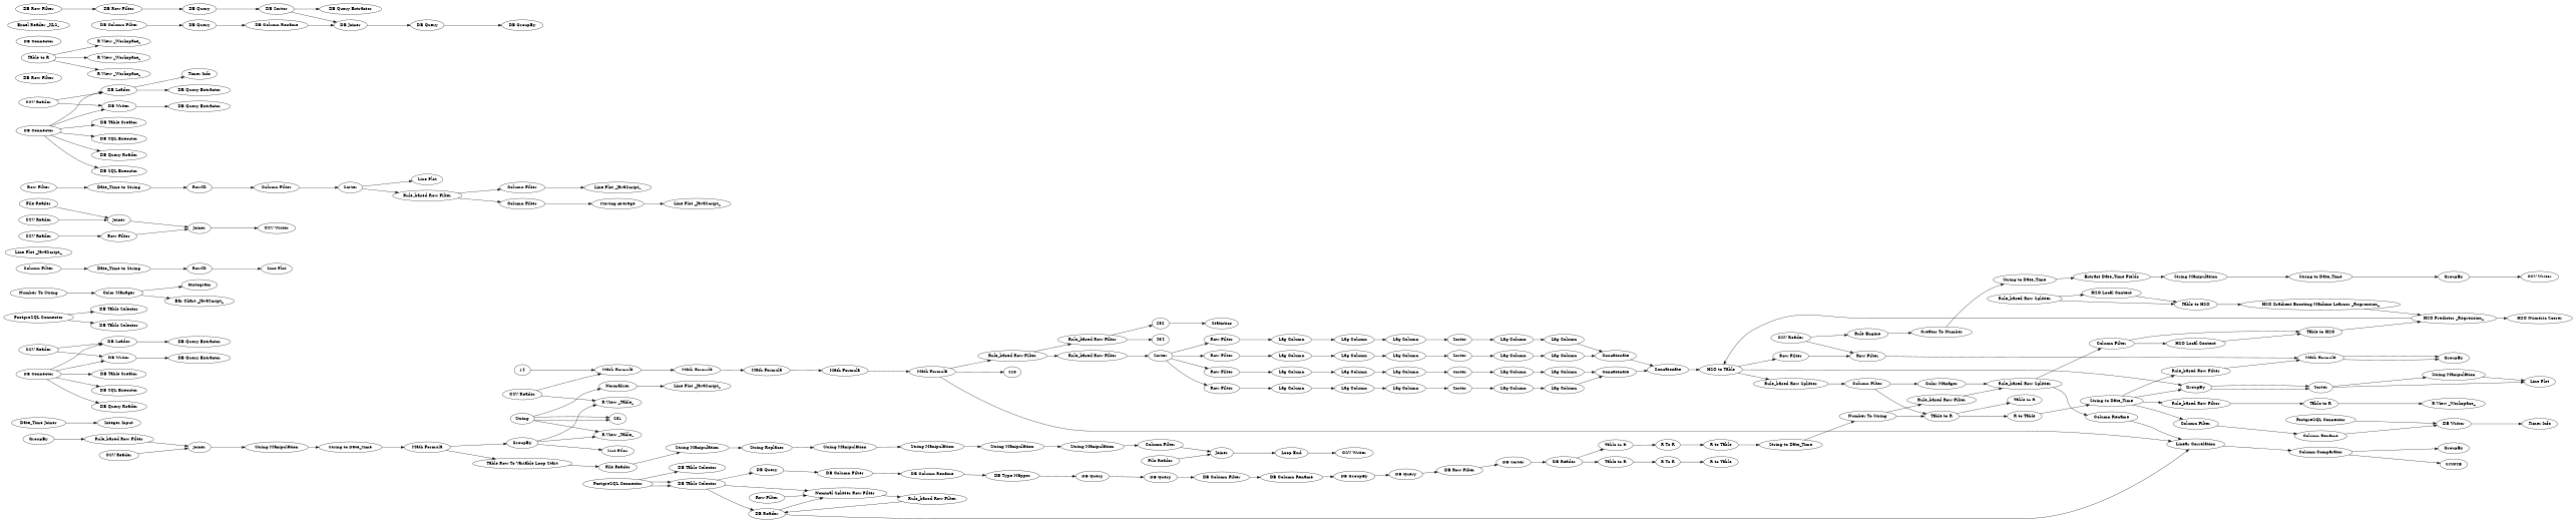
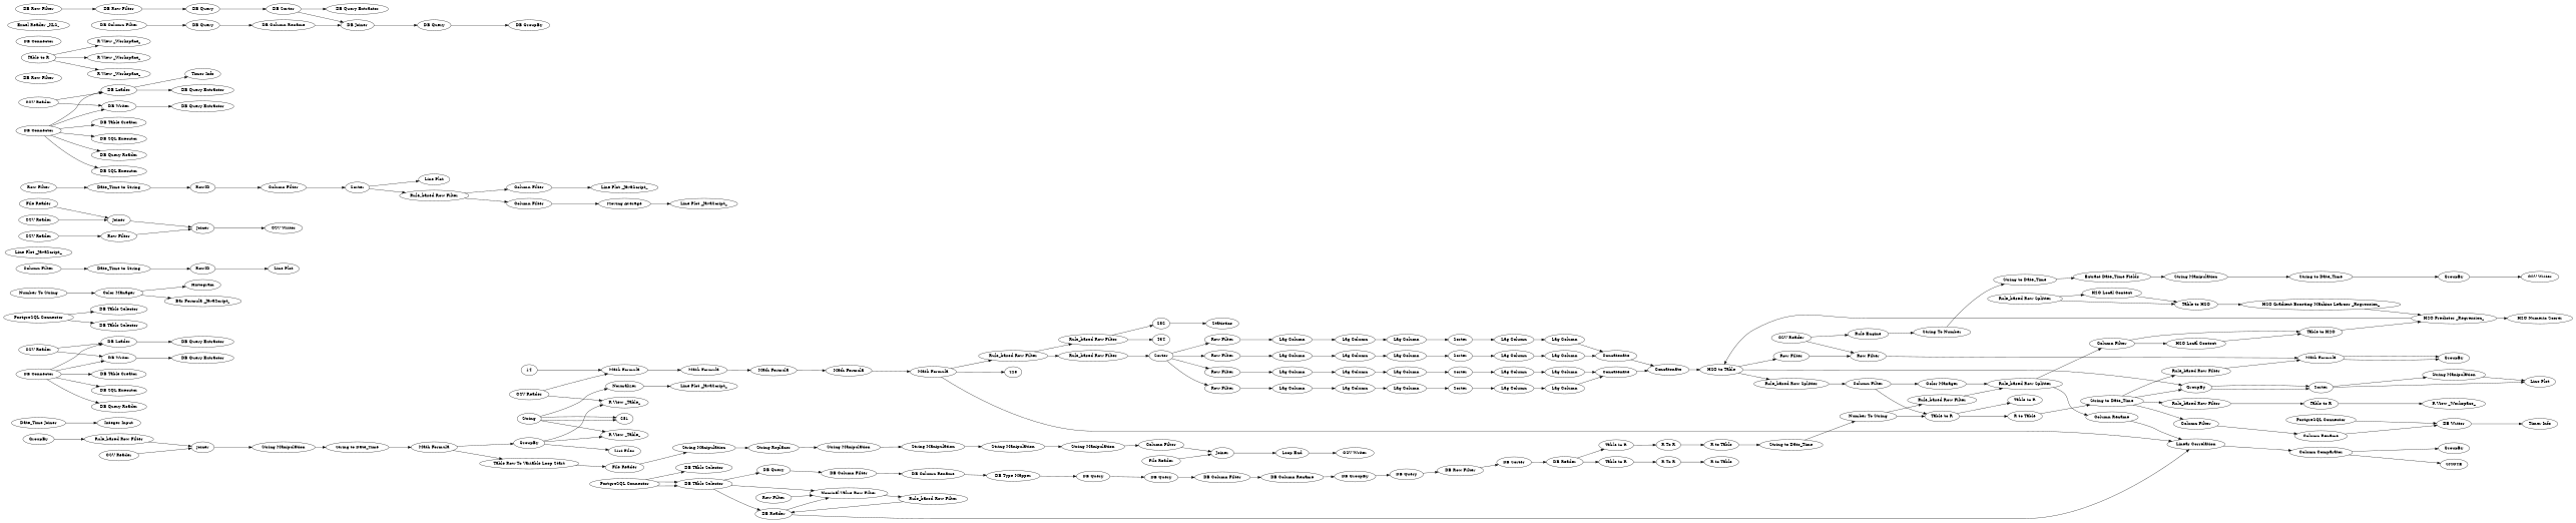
  digraph {
    rankdir=LR
    n1 [label="CSV Reader"]
    n2 [label="Rule Engine"]
    n3 [label="Row Filter"]
-   n4 [label="Creator To Number"]
+   n4 [label="String To Number"]
    n5 [label="Math Formula"]
    n6 [label="String to Date_Time"]
    n7 [label="Extract Date_Time Fields"]
    n8 [label="String Manipulation"]
    n9 [label="String to Date_Time"]
    n10 [label="Math Formula"]
    n11 [label="Math Formula"]
    n12 [label="Math Formula"]
    n13 [label="Date_Time Joiner"]
    n14 [label="Integer Input"]
    n15 [label="Math Formula"]
    n16 [label="Rule_based Row Filter"]
    n17 [label="Linear Correlation"]
    428
    n19 [label="Rule_based Row Filter"]
    n20 [label="Rule_based Row Filter"]
    n21 [label="Column Comparator"]
    282
    434
    n24 [label=Statistics]
    n25 [label="PostgreSQL Connector"]
    n26 [label="DB Table Selector"]
    n27 [label="DB Table Selector"]
    n28 [label="DB Query"]
-   n29 [label="Nominal Splitter Row Filter"]
+   n29 [label="Nominal Value Row Filter"]
    n30 [label="DB Reader"]
    n31 [label="DB Column Filter"]
    n32 [label="Rule_based Row Filter"]
    n33 [label="CSV Reader"]
    n34 [label="DB Writer"]
    n35 [label="DB Loader"]
    n36 [label="DB Query Extractor"]
    n37 [label="DB Query Extractor"]
    n38 [label="PostgreSQL Connector"]
    n39 [label="DB Table Selector"]
    n40 [label="DB Table Selector"]
    n41 [label="DB Table Creator"]
    n42 [label="DB SQL Executor"]
    n43 [label="DB Connector"]
    n44 [label="DB Query Reader"]
    n45 [label=Sorter]
    n46 [label=GroupBy]
    n47 [label="CSV Writer"]
    n48 [label=Histogram]
    n49 [label="Number To String"]
    n50 [label="Color Manager"]
-   n51 [label="Bar Chart _JavaScript_"]
+   n51 [label="Bar Formula _JavaScript_"]
    n52 [label=String]
    n53 [label=Normalizer]
    n54 [label="R View _Table_"]
    281
    n56 [label="Line Plot _JavaScript_"]
    n57 [label="Line Plot"]
    n58 [label=RowID]
    n59 [label="Date_Time to String"]
    n60 [label="Line Plot _JavaScript_"]
    n61 [label="Column Filter"]
    n62 [label=GroupBy]
    n63 [label="Rule_based Row Filter"]
    n64 [label=Joiner]
    n65 [label="String Manipulation"]
    n66 [label="CSV Reader"]
    n67 [label="String to Date_Time"]
    n68 [label=GroupBy]
    n69 [label="R View _Table_"]
    n70 [label="List Files"]
    n71 [label="Math Formula"]
    n72 [label="Table Row To Variable Loop Start"]
    n73 [label="File Reader"]
    n74 [label="String Manipulation"]
    n75 [label="String Replacer"]
    n76 [label="Loop End"]
    n77 [label="CSV Writer"]
    n78 [label="String Manipulation"]
    n79 [label="String Manipulation"]
    n80 [label="String Manipulation"]
    n81 [label="String Manipulation"]
    n82 [label="Column Filter"]
    n83 [label=Joiner]
    n84 [label="File Reader"]
    n85 [label=Joiner]
    n86 [label=Joiner]
    n87 [label="File Reader"]
    n88 [label="CSV Writer"]
    n89 [label="CSV Reader"]
    n90 [label="CSV Reader"]
    n91 [label="Row Filter"]
    n92 [label="Math Formula"]
    n93 [label="Row Filter"]
    n94 [label="Row Filter"]
    n95 [label="Row Filter"]
    n96 [label="Row Filter"]
    n97 [label="Lag Column"]
    n98 [label="Lag Column"]
    n99 [label="Lag Column"]
    n100 [label="Lag Column"]
    n101 [label="Lag Column"]
    n102 [label="Lag Column"]
    n103 [label="Lag Column"]
    n104 [label="Lag Column"]
    n105 [label="Lag Column"]
    n106 [label=Sorter]
    n107 [label="Lag Column"]
    n108 [label="Lag Column"]
    n109 [label=Sorter]
    n110 [label="Lag Column"]
    n111 [label="Lag Column"]
    n112 [label=Sorter]
    n113 [label="Lag Column"]
    n114 [label="Lag Column"]
    n115 [label=Sorter]
    n116 [label="Lag Column"]
    n117 [label="Lag Column"]
    n118 [label=Concatenate]
    n119 [label=Concatenate]
    n120 [label="Lag Column"]
    n121 [label="Lag Column"]
    n122 [label="Lag Column"]
    n123 [label="H2O to Table"]
    n124 [label=Concatenate]
    n125 [label=GroupBy]
    n126 [label="Row Filter"]
    n127 [label="Rule_based Row Splitter"]
    n128 [label=Sorter]
    n129 [label="Column Filter"]
    n130 [label=GroupBy]
    n131 [label="Row Filter"]
    n132 [label="Date_Time to String"]
    n133 [label=RowID]
    n134 [label="Column Filter"]
    n135 [label=Sorter]
    n136 [label="Line Plot"]
    n137 [label="Rule_based Row Filter"]
    n138 [label="Column Filter"]
    n139 [label="Column Filter"]
    n140 [label="Line Plot _JavaScript_"]
    n141 [label="Moving Average"]
    n142 [label="Line Plot _JavaScript_"]
    n143 [label="DB Loader"]
    n144 [label="DB Query Extractor"]
    n145 [label="Timer Info"]
    n146 [label="DB Writer"]
    n147 [label="DB Query Extractor"]
    n148 [label="DB Connector"]
    n149 [label="DB Query Reader"]
    n150 [label="DB SQL Executor"]
    n151 [label="DB Table Creator"]
    n152 [label="DB SQL Executor"]
    n153 [label="CSV Reader"]
    n154 [label="DB Column Rename"]
    n155 [label="DB Type Mapper"]
    n156 [label="DB Query"]
    n157 [label="DB Query"]
    n158 [label="DB Column Filter"]
    n159 [label="DB Column Rename"]
    n160 [label="DB GroupBy"]
    n161 [label="DB Query"]
    n162 [label="DB Row Filter"]
    n163 [label="DB Sorter"]
    n164 [label="DB Reader"]
    n165 [label="DB Row Filter"]
    n166 [label="Table to R"]
    n167 [label="Table to R"]
    n168 [label="R To R"]
    n169 [label="R To R"]
    n170 [label="R to Table"]
    n171 [label="String to Date_Time"]
    n172 [label="Number To String"]
    n173 [label="R to Table"]
    n174 [label="Rule_based Row Filter"]
    n175 [label="Table to R"]
    n176 [label="Rule_based Row Splitter"]
    n177 [label="Table to R"]
    n178 [label="R to Table"]
    n179 [label="Column Filter"]
    n180 [label="Column Rename"]
    n181 [label="String to Date_Time"]
    n182 [label="Color Manager"]
    n183 [label="DB Writer"]
    n184 [label="Timer Info"]
    n185 [label="PostgreSQL Connector"]
    n186 [label="CSV Reader"]
    n187 [label="Column Filter"]
    n188 [label="Column Rename"]
    n189 [label="String Manipulation"]
    n190 [label="Line Plot"]
    n191 [label="Rule_based Row Splitter"]
    n192 [label="Table to H2O"]
    n193 [label="H2O Local Context"]
    n194 [label="H2O Gradient Boosting Machine Learner _Regression_"]
    n195 [label="H2O Predictor _Regression_"]
    n196 [label="H2O Local Context"]
    n197 [label="Table to H2O"]
    n198 [label="H2O Numeric Scorer"]
    n199 [label="Rule_based Row Filter"]
    n200 [label="Rule_based Row Filter"]
    n201 [label="Table to R"]
    n202 [label="R View _Workspace_"]
    n203 [label="R View _Workspace_"]
    n204 [label="R View _Workspace_"]
    n205 [label="R View _Workspace_"]
    n206 [label="Table to R"]
    n207 [label="DB Connector"]
    n208 [label="Excel Reader _XLS_"]
    n209 [label="Row Filter"]
    n210 [label=SMOTE]
    n211 [label=GroupBy]
    n212 [label="DB Row Filter"]
    n213 [label="DB Row Filter"]
    n214 [label="DB Query"]
    n215 [label="DB Sorter"]
    n216 [label="DB Joiner"]
    n217 [label="DB Query Extractor"]
    n218 [label="DB Query"]
    n219 [label="DB Column Filter"]
    n220 [label="DB Query"]
    n221 [label="DB Column Rename"]
    n222 [label="DB GroupBy"]
    14
    n1 -> n2
    n1 -> n3
    n2 -> n4
    n3 -> n5
    n4 -> n6
    n5 -> n130
    n5 -> n130
    n6 -> n7
    n7 -> n8
    n8 -> n9
    n9 -> n46
    n10 -> n11
    n11 -> n12
    n12 -> n92
    n13 -> n14
    n15 -> n16
    n15 -> n17
    n15 -> 428
    n16 -> n19
    n16 -> n20
    n17 -> n21
    n19 -> 282
    n19 -> 434
    n20 -> n45
    n21 -> n210
    n21 -> n211
    282 -> n24
    n25 -> n26
    n25 -> n26
    n25 -> n27
    n26 -> n28
    n26 -> n29
    n26 -> n30
    n28 -> n31
    n29 -> n32
    n30 -> n17
    n30 -> n29
    n31 -> n154
    n32 -> n30
    n33 -> n34
    n33 -> n35
    n34 -> n36
    n35 -> n37
    n38 -> n39
    n38 -> n40
    n43 -> n34
    n43 -> n35
    n43 -> n41
    n43 -> n42
    n43 -> n44
    n45 -> n93
    n45 -> n94
    n45 -> n95
    n45 -> n96
    n46 -> n47
    n49 -> n50
    n50 -> n48
    n50 -> n51
    n52 -> n53
    n52 -> n54
    n52 -> 281
    n52 -> 281
    n53 -> n56
    n58 -> n57
    n59 -> n58
    n61 -> n59
    n62 -> n63
    n63 -> n64
    n64 -> n65
    n65 -> n67
    n66 -> n64
    n67 -> n71
    n68 -> n54
    n68 -> n69
    n68 -> n70
    n71 -> n68
    n71 -> n72
    n72 -> n73
    n73 -> n74
    n74 -> n75
    n75 -> n78
    n76 -> n77
    n78 -> n79
    n79 -> n80
    n80 -> n81
    n81 -> n82
    n82 -> n83
    n83 -> n76
    n84 -> n85
    n85 -> n86
    n86 -> n88
    n87 -> n83
    n89 -> n85
    n90 -> n91
    n91 -> n86
    n92 -> n15
    n93 -> n97
    n94 -> n98
    n95 -> n99
    n96 -> n100
    n97 -> n101
    n98 -> n102
    n99 -> n103
    n100 -> n104
    n101 -> n105
    n102 -> n108
    n103 -> n111
    n104 -> n114
    n105 -> n106
    n106 -> n107
    n107 -> n117
    n108 -> n109
    n109 -> n110
    n110 -> n120
    n111 -> n112
    n112 -> n113
    n113 -> n121
    n114 -> n115
    n115 -> n116
    n116 -> n122
    n117 -> n118
    n118 -> n119
    n119 -> n123
    n120 -> n118
    n121 -> n124
    n122 -> n124
    n123 -> n125
    n123 -> n126
    n123 -> n127
    n124 -> n119
    n125 -> n128
    n125 -> n128
    n126 -> n3
    n127 -> n129
    n128 -> n189
    n128 -> n190
    n129 -> n175
    n129 -> n182
    n131 -> n132
    n132 -> n133
    n133 -> n134
    n134 -> n135
    n135 -> n136
    n135 -> n137
    n137 -> n138
    n137 -> n139
    n138 -> n140
    n139 -> n141
    n141 -> n142
    n143 -> n144
    n143 -> n145
    n146 -> n147
    n148 -> n143
    n148 -> n146
    n148 -> n149
    n148 -> n150
    n148 -> n151
    n148 -> n152
    n153 -> n143
    n153 -> n146
    n154 -> n155
    n155 -> n156
    n156 -> n157
    n157 -> n158
    n158 -> n159
    n159 -> n160
    n160 -> n161
    n161 -> n162
    n162 -> n163
    n163 -> n164
    n164 -> n166
    n164 -> n167
    n166 -> n168
    n167 -> n169
    n168 -> n170
    n169 -> n173
    n170 -> n171
    n171 -> n172
    n172 -> n174
    n172 -> n175
    n174 -> n176
    n175 -> n177
    n175 -> n178
    n176 -> n179
    n176 -> n180
    n178 -> n181
    n179 -> n196
    n179 -> n197
    n180 -> n17
    n181 -> n125
    n181 -> n187
    n181 -> n199
    n181 -> n200
    n182 -> n176
    n183 -> n184
    n185 -> n183
    n186 -> n10
    n186 -> n69
    n187 -> n188
    n188 -> n183
    n189 -> n190
    n191 -> n192
    n191 -> n193
    n192 -> n194
    n193 -> n192
    n194 -> n195
    n195 -> n123
    n195 -> n198
    n196 -> n197
    n197 -> n195
    n199 -> n201
    n200 -> n5
    n201 -> n202
    n206 -> n203
    n206 -> n204
    n206 -> n205
    n209 -> n29
    n212 -> n213
    n213 -> n214
    n214 -> n215
    n215 -> n216
    n215 -> n217
    n216 -> n218
    n218 -> n222
    n219 -> n220
    n220 -> n221
    n221 -> n216
    14 -> n10
  }
